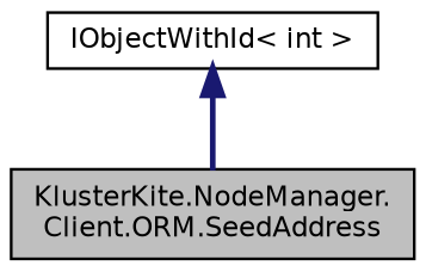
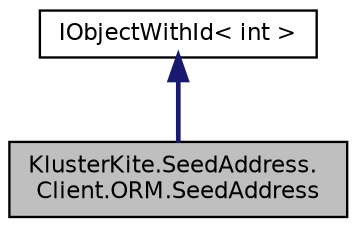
  digraph {
    node [color=black fontname=Helvetica fontsize=10 shape=record style=filled]
-   n1 [fillcolor=grey75 fontcolor=black height=0.2 label="KlusterKite.NodeManager.\lClient.ORM.SeedAddress" width=0.4]
+   n1 [fillcolor=grey75 fontcolor=black height=0.2 label="KlusterKite.SeedAddress.\lClient.ORM.SeedAddress" width=0.4]
    n2 [fillcolor=white height=0.2 label="IObjectWithId\< int \>" width=0.4]
    n2 -> n1 [color=midnightblue dir=back fontname=Helvetica fontsize=10 labelfontname=Helvetica labelfontsize=10 style=bold]
  }
